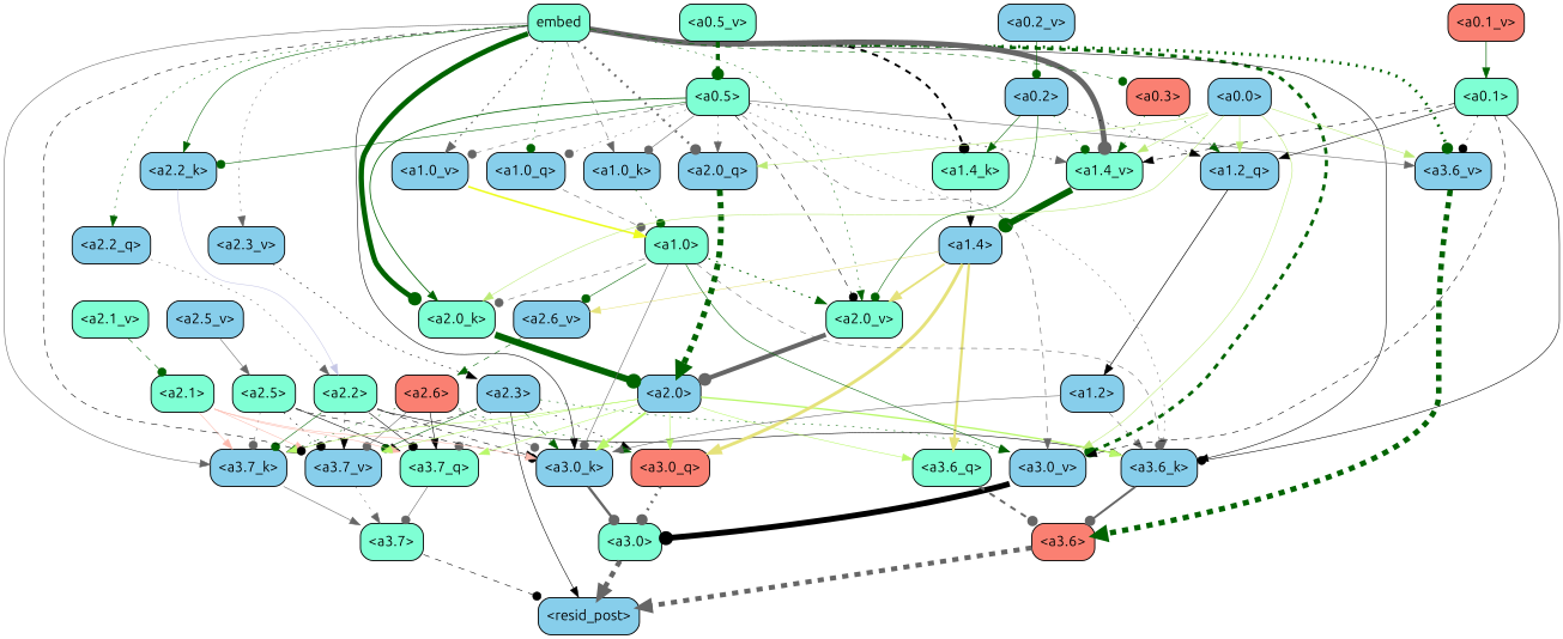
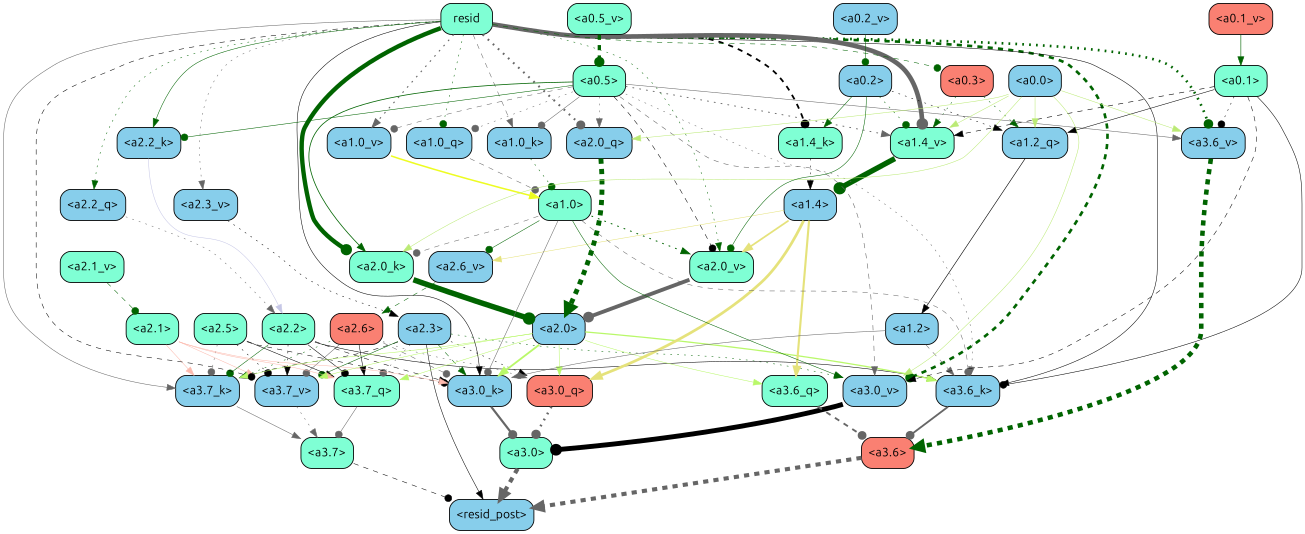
  strict digraph {
    fontname=Ubuntu
    splines=true
    node [color=black fillcolor=skyblue fontname=Ubuntu shape=box style="filled, rounded"]
    edge [arrowhead=normal color=gray40 fontname=Ubuntu penwidth=0.6 style=solid]
    "<a3.7>" [fillcolor=aquamarine]
    "<resid_post>"
    "<a3.6>" [fillcolor=salmon]
    "<a3.0>" [fillcolor=aquamarine]
    "<a2.3>"
    "<a3.7_q>" [fillcolor=aquamarine]
    "<a3.0_q>" [fillcolor=salmon]
    "<a3.7_k>"
    "<a3.0_k>"
    "<a3.7_v>"
    "<a3.0_v>"
    "<a3.6_q>" [fillcolor=aquamarine]
    "<a3.6_k>"
    "<a3.6_v>"
    "<a2.6>" [fillcolor=salmon]
    "<a2.5>" [fillcolor=aquamarine]
    "<a2.2>" [fillcolor=aquamarine]
    "<a2.1>" [fillcolor=aquamarine]
    "<a2.0>"
    "<a1.4>"
    "<a2.6_v>"
    "<a2.0_v>" [fillcolor=aquamarine]
-   embed [fillcolor=aquamarine]
+   embed [fillcolor=aquamarine label=resid]
    "<a2.2_q>"
    "<a2.0_q>"
    "<a2.2_k>"
    "<a2.0_k>" [fillcolor=aquamarine]
    "<a2.3_v>"
    "<a1.0_q>"
    "<a1.4_k>" [fillcolor=aquamarine]
    "<a1.0_k>"
    "<a1.4_v>" [fillcolor=aquamarine]
    "<a1.0_v>"
    "<a0.3>" [fillcolor=salmon]
    "<a1.2_q>"
    "<a1.2>"
    "<a1.0>" [fillcolor=aquamarine]
    "<a0.5>" [fillcolor=aquamarine]
    "<a0.1>" [fillcolor=aquamarine]
    "<a0.0>"
-   "<a2.5_v>"
    "<a2.1_v>" [fillcolor=aquamarine]
    "<a0.2>"
    "<a0.5_v>" [fillcolor=aquamarine]
    "<a0.2_v>"
    "<a0.1_v>" [fillcolor=salmon]
    "<a3.7>" -> "<resid_post>" [arrowhead=dot color=black style=dashed]
    "<a3.6>" -> "<resid_post>" [penwidth=4.7534414529800415 style=dashed]
    "<a3.0>" -> "<resid_post>" [penwidth=4.898576855659485 style=dashed]
    "<a2.3>" -> "<resid_post>" [color=black]
    "<a2.3>" -> "<a3.7_q>" [arrowhead=dot style=dotted]
    "<a2.3>" -> "<a3.0_q>" [color=black style=dotted]
    "<a2.3>" -> "<a3.7_k>" [color=black style=dashed]
    "<a2.3>" -> "<a3.0_k>" [color=darkgreen style=dashed]
    "<a2.3>" -> "<a3.7_v>" [arrowhead=dot color=darkgreen]
    "<a2.3>" -> "<a3.0_v>" [color=darkgreen style=dotted]
    "<a3.7_q>" -> "<a3.7>" [arrowhead=dot]
    "<a3.0_q>" -> "<a3.0>" [arrowhead=dot penwidth=2.870753765106201 style=dotted]
    "<a3.7_k>" -> "<a3.7>"
    "<a3.0_k>" -> "<a3.0>" [arrowhead=dot penwidth=2.520303964614868]
    "<a3.7_v>" -> "<a3.7>" [style=dotted]
    "<a3.0_v>" -> "<a3.0>" [arrowhead=dot color=black penwidth=5.680712580680847]
    "<a3.6_q>" -> "<a3.6>" [arrowhead=dot penwidth=2.160832464694977 style=dashed]
    "<a3.6_k>" -> "<a3.6>" [arrowhead=dot penwidth=2.13908451795578]
    "<a3.6_v>" -> "<a3.6>" [color=darkgreen penwidth=5.297133803367615 style=dashed]
    "<a2.6>" -> "<a3.7_q>" [color=black]
-   "<a2.6>" -> "<a3.0_q>" [color=darkgreen style=dotted]
+   "<a2.6>" -> "<a3.0_q>" [style=dotted]
    "<a2.6>" -> "<a3.7_k>" [color=darkgreen style=dotted]
    "<a2.6>" -> "<a3.0_k>" [arrowhead=dot style=dashed]
    "<a2.6>" -> "<a3.7_v>" [arrowhead=dot]
    "<a2.5>" -> "<a3.7_q>" [color=black]
    "<a2.5>" -> "<a3.7_k>" [arrowhead=dot style=dotted]
    "<a2.5>" -> "<a3.0_k>" [arrowhead=dot color=black style=dashed]
    "<a2.5>" -> "<a3.7_v>" [arrowhead=dot color=black style=dotted]
    "<a2.2>" -> "<a3.7_q>" [arrowhead=dot color=black]
    "<a2.2>" -> "<a3.7_k>" [arrowhead=dot color=darkgreen]
    "<a2.2>" -> "<a3.0_k>" [color=black style=dashed]
    "<a2.2>" -> "<a3.7_v>" [color=black style=dotted]
    "<a2.2>" -> "<a3.6_k>" [color=black]
    "<a2.1>" -> "<a3.7_q>" [color="#fcbaae" arrowhead="" style=""]
    "<a2.1>" -> "<a3.7_k>" [color="#fcbaae" arrowhead="" style=""]
    "<a2.1>" -> "<a3.0_k>" [color="#fcbaae" arrowhead="" style=""]
    "<a2.1>" -> "<a3.7_v>" [color="#fcbaae" arrowhead="" style=""]
    "<a2.0>" -> "<a3.7_q>" [color="#b9f86a" arrowhead="" style=""]
    "<a2.0>" -> "<a3.0_q>" [color="#b9f86a" arrowhead="" style=""]
    "<a2.0>" -> "<a3.7_k>" [color="#b9f86a" arrowhead="" style=""]
    "<a2.0>" -> "<a3.0_k>" [color="#b9f86a" penwidth=2.142689883708954 arrowhead="" style=""]
    "<a2.0>" -> "<a3.7_v>" [color="#b9f86a" arrowhead="" style=""]
    "<a2.0>" -> "<a3.6_q>" [color="#b9f86a" arrowhead="" style=""]
    "<a2.0>" -> "<a3.6_k>" [color="#b9f86a" penwidth=1.4855384826660156 arrowhead="" style=""]
    "<a1.4>" -> "<a3.0_q>" [color="#e5e27b" penwidth=3.192750334739685 arrowhead="" style=""]
    "<a1.4>" -> "<a3.6_q>" [color="#e5e27b" penwidth=2.4767253398895264 arrowhead="" style=""]
    "<a1.4>" -> "<a2.6_v>" [color="#e5e27b" arrowhead="" style=""]
    "<a1.4>" -> "<a2.0_v>" [color="#e5e27b" penwidth=2.0349366441369057 arrowhead="" style=""]
    "<a2.6_v>" -> "<a2.6>" [color=darkgreen style=dashed]
    "<a2.0_v>" -> "<a2.0>" [arrowhead=dot penwidth=4.48047137260437]
    embed -> "<a3.7_k>"
    embed -> "<a3.0_k>" [color=black penwidth=0.6015868484973907]
    embed -> "<a3.7_v>" [arrowhead=dot color=black style=dashed]
    embed -> "<a3.0_v>" [arrowhead=dot color=darkgreen penwidth=3.0891895294189453 style=dashed]
    embed -> "<a3.6_k>" [color=black]
    embed -> "<a3.6_v>" [arrowhead=dot color=darkgreen penwidth=3.067279100418091 style=dotted]
    embed -> "<a2.0_v>" [color=darkgreen style=dotted]
    embed -> "<a2.2_q>" [color=darkgreen style=dotted]
    embed -> "<a2.0_q>" [arrowhead=dot penwidth=2.482962191104889 style=dotted]
    embed -> "<a2.2_k>" [color=darkgreen]
    embed -> "<a2.0_k>" [arrowhead=dot color=darkgreen penwidth=5.09069561958313]
    embed -> "<a2.3_v>" [style=dotted]
    embed -> "<a1.0_q>" [arrowhead=dot color=darkgreen style=dotted]
    embed -> "<a1.4_k>" [arrowhead=dot color=black penwidth=2.0865602493286133 style=dashed]
    embed -> "<a1.0_k>" [style=dashed]
    embed -> "<a1.4_v>" [arrowhead=dot penwidth=5.391523122787476]
    embed -> "<a1.0_v>" [penwidth=1.2820317149162292 style=dotted]
    embed -> "<a0.3>" [arrowhead=dot color=darkgreen style=dashed]
    "<a2.2_q>" -> "<a2.2>" [style=dotted]
    "<a2.0_q>" -> "<a2.0>" [color=darkgreen penwidth=5.653985500335693 style=dashed]
    "<a2.2_k>" -> "<a2.2>" [color="#c6c7e6" arrowhead="" style=""]
    "<a2.0_k>" -> "<a2.0>" [arrowhead=dot color=darkgreen penwidth=6.397904872894287]
    "<a2.3_v>" -> "<a2.3>" [color=black style=dotted]
    "<a1.0_q>" -> "<a1.0>" [arrowhead=dot style=dashed]
    "<a1.4_k>" -> "<a1.4>" [color=black style=dotted]
    "<a1.0_k>" -> "<a1.0>" [arrowhead=dot color=darkgreen style=dotted]
    "<a1.4_v>" -> "<a1.4>" [arrowhead=dot color=darkgreen penwidth=6.273579955101013]
    "<a1.0_v>" -> "<a1.0>" [color="#edfc22" penwidth=1.7821020036935806 arrowhead="" style=""]
    "<a0.3>" -> "<a1.4_v>" [color=darkgreen style=dotted]
    "<a0.3>" -> "<a1.2_q>" [color=darkgreen style=dotted]
    "<a1.2_q>" -> "<a1.2>" [color=black penwidth=0.702675461769104]
    "<a1.2>" -> "<a3.0_k>"
    "<a1.2>" -> "<a3.6_k>" [style=dashed]
    "<a1.0>" -> "<a3.0_k>" [arrowhead=dot]
    "<a1.0>" -> "<a3.0_v>" [color=darkgreen]
    "<a1.0>" -> "<a3.6_k>" [arrowhead=dot style=dashed]
    "<a1.0>" -> "<a2.6_v>" [arrowhead=dot color=darkgreen]
    "<a1.0>" -> "<a2.0_v>" [color=darkgreen penwidth=1.1342760920524597 style=dotted]
    "<a1.0>" -> "<a2.0_k>" [arrowhead=dot style=dashed]
    "<a0.5>" -> "<a3.0_v>" [penwidth=0.6549575447570533 style=dashed]
    "<a0.5>" -> "<a3.6_k>" [style=dotted]
    "<a0.5>" -> "<a3.6_v>"
    "<a0.5>" -> "<a2.0_v>" [arrowhead=dot color=black style=dashed]
    "<a0.5>" -> "<a2.0_q>" [style=dotted]
    "<a0.5>" -> "<a2.2_k>" [arrowhead=dot color=darkgreen]
    "<a0.5>" -> "<a2.0_k>" [color=darkgreen penwidth=0.8980485796928406]
    "<a0.5>" -> "<a1.0_q>" [arrowhead=dot style=dotted]
    "<a0.5>" -> "<a1.0_k>" [arrowhead=dot]
    "<a0.5>" -> "<a1.4_v>" [penwidth=1.060444712638855 style=dotted]
    "<a0.5>" -> "<a1.0_v>" [arrowhead=dot style=dashed]
    "<a0.1>" -> "<a3.0_v>" [color=black style=dashed]
    "<a0.1>" -> "<a3.6_k>" [arrowhead=dot color=black]
    "<a0.1>" -> "<a3.6_v>" [arrowhead=dot color=black style=dotted]
    "<a0.1>" -> "<a1.4_v>" [color=black penwidth=0.6688870191574097 style=dashed]
    "<a0.1>" -> "<a1.2_q>" [color=black]
    "<a0.0>" -> "<a3.0_v>" [color="#bbea75" arrowhead="" style=""]
    "<a0.0>" -> "<a3.6_v>" [color="#bbea75" arrowhead="" style=""]
    "<a0.0>" -> "<a2.0_q>" [color="#bbea75" arrowhead="" style=""]
    "<a0.0>" -> "<a2.0_k>" [color="#bbea75" arrowhead="" style=""]
    "<a0.0>" -> "<a1.4_v>" [color="#bbea75" arrowhead="" style=""]
    "<a0.0>" -> "<a1.2_q>" [color="#bbea75" arrowhead="" style=""]
-   "<a2.5_v>" -> "<a2.5>"
    "<a2.1_v>" -> "<a2.1>" [arrowhead=dot color=darkgreen style=dashed]
    "<a0.2>" -> "<a2.0_v>" [arrowhead=dot color=darkgreen]
    "<a0.2>" -> "<a1.4_k>" [color=darkgreen]
    "<a0.2>" -> "<a1.4_v>" [arrowhead=dot color=darkgreen style=dotted]
    "<a0.2>" -> "<a1.2_q>" [color=black style=dotted]
    "<a0.5_v>" -> "<a0.5>" [arrowhead=dot color=darkgreen penwidth=3.851448491215706 style=dashed]
    "<a0.2_v>" -> "<a0.2>" [arrowhead=dot color=darkgreen]
    "<a0.1_v>" -> "<a0.1>" [color=darkgreen penwidth=0.7046854496002197]
  }
